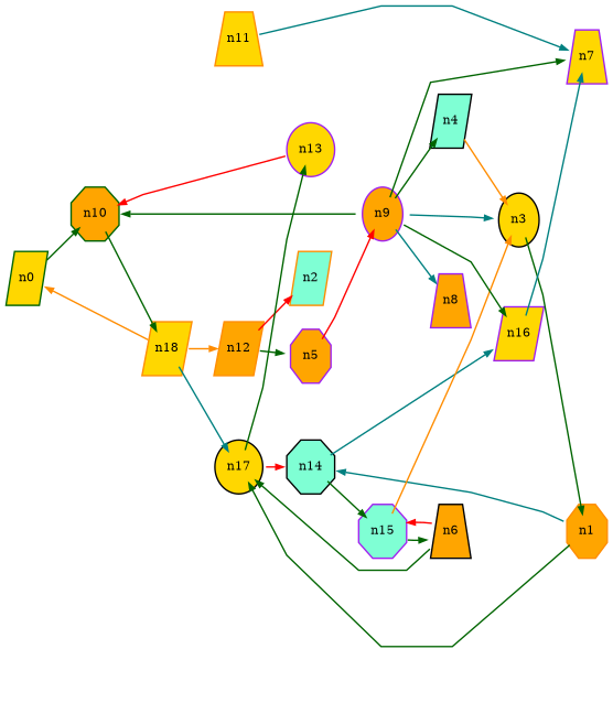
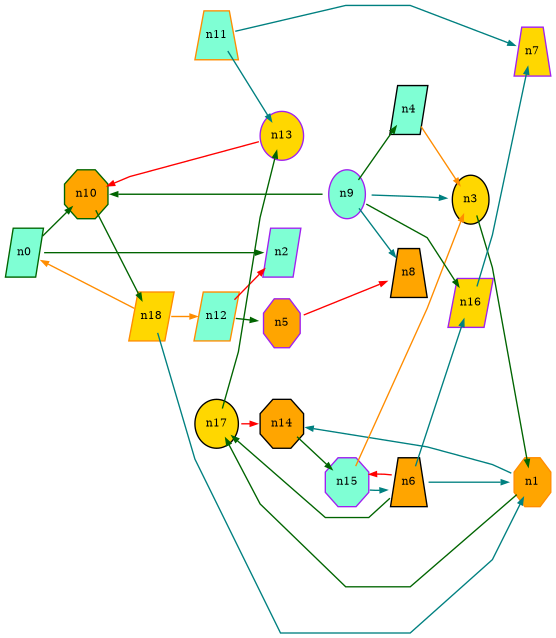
  digraph {
    fontsize=8
    nodesep=0.22
    nodesize=0.16
    rankdir=LR
    ranksep=0.22
    splines=polyline
    node [color=black fillcolor=gold fixedsize=shape fontsize=8 shape=parallelogram style=filled]
    edge [arrowsize=0.5 color=darkgreen]
-   n0 [color=darkgreen width=0.32]
-   n2 [color=darkorange fillcolor=aquamarine width=0.32]
+   n0 [color=darkgreen fillcolor=aquamarine width=0.32]
+   n2 [color=purple fillcolor=aquamarine width=0.32]
    n10 [color=darkgreen fillcolor=orange shape=octagon width=0.32]
    n18 [color=darkorange width=0.32]
    n1 [color=darkorange fillcolor=orange shape=octagon width=0.32]
-   n12 [color=darkorange fillcolor=orange width=0.32]
+   n12 [color=darkorange fillcolor=aquamarine width=0.32]
    n17 [shape=ellipse width=0.32]
    n13 [color=purple shape=ellipse width=0.32]
-   n14 [fillcolor=aquamarine shape=octagon width=0.32]
+   n14 [fillcolor=orange shape=octagon width=0.32]
    n15 [color=purple fillcolor=aquamarine shape=octagon width=0.32]
    n3 [shape=ellipse width=0.32]
    n6 [fillcolor=orange shape=trapezium width=0.32]
    n4 [fillcolor=aquamarine width=0.32]
    n16 [color=purple width=0.32]
    n7 [color=purple shape=trapezium width=0.32]
-   n9 [color=purple fillcolor=orange shape=ellipse width=0.32]
-   n8 [color=purple fillcolor=orange shape=trapezium width=0.32]
+   n9 [color=purple fillcolor=aquamarine shape=ellipse width=0.32]
+   n8 [fillcolor=orange shape=trapezium width=0.32]
    n5 [color=purple fillcolor=orange shape=octagon width=0.32]
-   n11 [color=darkorange shape=trapezium width=0.32]
+   n11 [color=darkorange fillcolor=aquamarine shape=trapezium width=0.32]
+   n0 -> n2
    n0 -> n10
    n10 -> n18
    n18 -> n0 [color=darkorange]
-   n18 -> n17 [color=teal]
+   n18 -> n1 [color=teal]
    n18 -> n12 [color=darkorange]
    n1 -> n17
    n1 -> n14 [color=teal]
    n12 -> n2 [color=red]
    n12 -> n5
    n17 -> n13
    n17 -> n14 [color=red]
    n13 -> n10 [color=red]
    n14 -> n15
    n15 -> n3 [color=darkorange]
-   n15 -> n6
+   n15 -> n6 [color=teal]
    n3 -> n1
+   n6 -> n1 [color=teal]
    n6 -> n17
    n6 -> n15 [color=red]
-   n14 -> n16 [color=teal]
+   n6 -> n16 [color=teal]
    n4 -> n3 [color=darkorange]
    n16 -> n7 [color=teal]
    n9 -> n10
    n9 -> n3 [color=teal]
    n9 -> n4
    n9 -> n16
-   n9 -> n7
    n9 -> n8 [color=teal]
-   n5 -> n9 [color=red]
+   n5 -> n8 [color=red]
+   n11 -> n13 [color=teal]
    n11 -> n7 [color=teal]
  }
